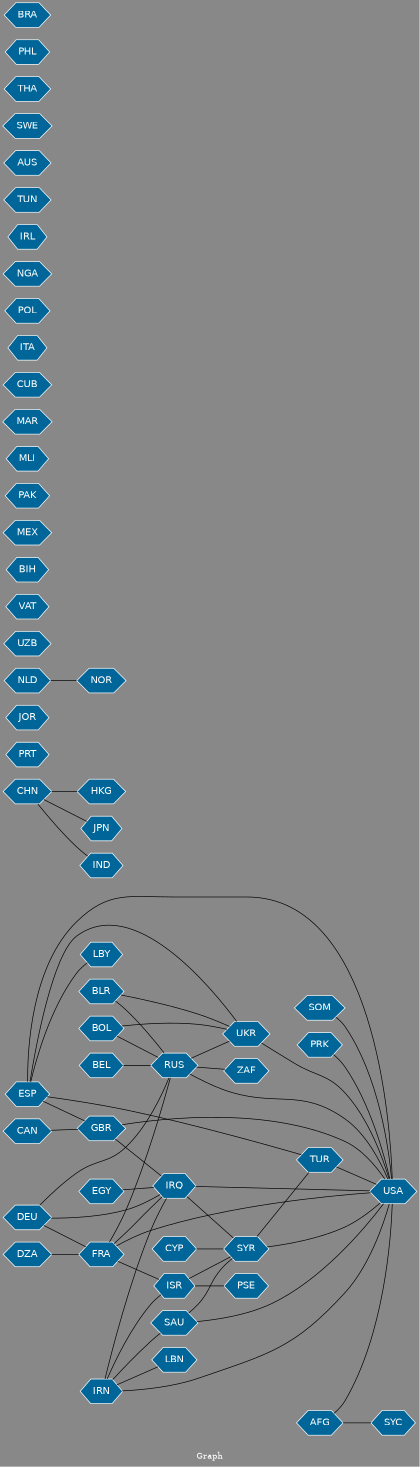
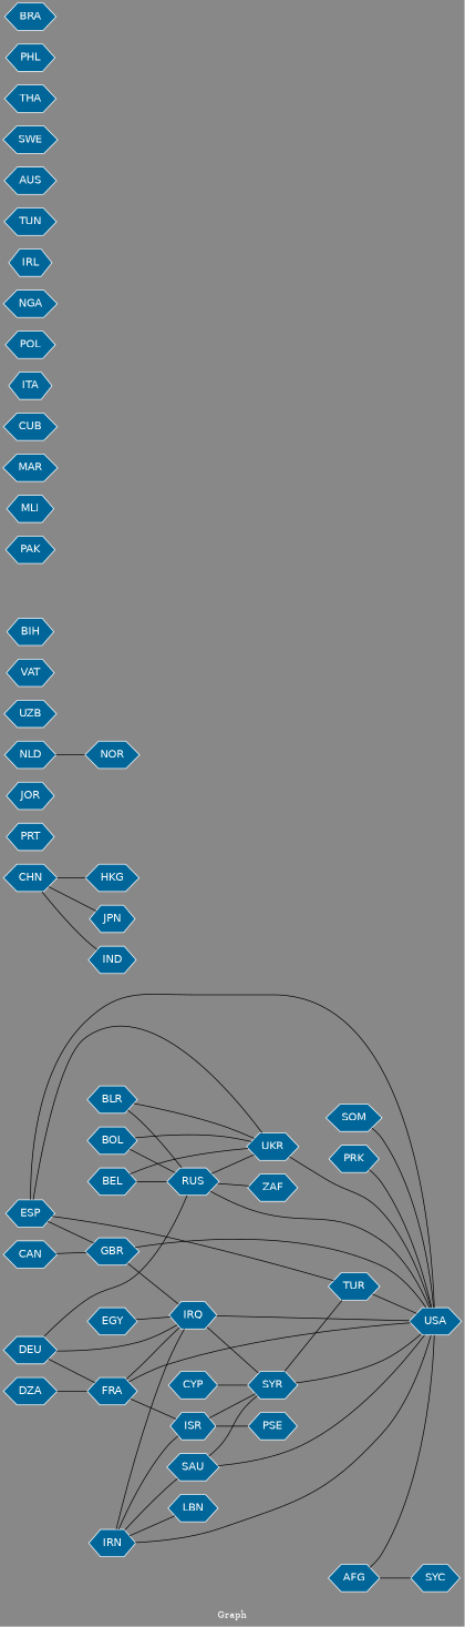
  graph {
    bgcolor="#888888"
    fontcolor=white
    fontsize=12
    label="Graph"
    rankdir=LR
    node [color=white fillcolor="#006699" fontcolor=white fontname=Helvetica shape=hexagon style=filled]
    edge [arrowhead=open color=black fontcolor=white fontname=Courier fontsize=12 weight=1]
    n1 [label=DZA]
    n2 [label=FRA]
    n3 [label=IRQ]
    n4 [label=USA]
    n5 [label=RUS]
    n6 [label=ISR]
    n7 [label=SYR]
    n8 [label=TUR]
    n9 [label=UKR]
    n10 [label=ZAF]
    n11 [label=PSE]
    n12 [label=CHN]
    n13 [label=HKG]
    n14 [label=JPN]
    n15 [label=IND]
    n16 [label=GBR]
    n17 [label=PRT]
    n18 [label=JOR]
    n19 [label=IRN]
    n20 [label=SAU]
    n21 [label=LBN]
    n22 [label=NLD]
    n23 [label=NOR]
    n24 [label=UZB]
    n25 [label=BEL]
    n26 [label=SOM]
    n27 [label=VAT]
    n28 [label=DEU]
-   n29 [label=LBY]
    n30 [label=BIH]
    n31 [label=ESP]
    n32 [label=BOL]
    n33 [label=PRK]
    n34 [label=SYC]
    n35 [label=AFG]
-   n36 [label=MEX]
    n37 [label=PAK]
    n38 [label=MLI]
    n39 [label=CYP]
    n40 [label=MAR]
    n41 [label=CUB]
    n42 [label=ITA]
    n43 [label=POL]
    n44 [label=NGA]
    n45 [label=IRL]
    n46 [label=TUN]
    n47 [label=CAN]
    n48 [label=EGY]
    n49 [label=BLR]
    n50 [label=AUS]
    n51 [label=SWE]
    n52 [label=THA]
    n53 [label=PHL]
    n54 [label=BRA]
    n1 -- n2 [weight=5]
    n2 -- n3 [weight=8]
    n2 -- n4 [weight=2]
-   n2 -- n5 [weight=2]
    n2 -- n6
    n3 -- n4 [weight=11]
    n3 -- n7
    n5 -- n4 [weight=4]
    n5 -- n9 [weight=16]
    n5 -- n10
    n6 -- n7 [weight=2]
    n6 -- n11
    n7 -- n4 [weight=15]
    n7 -- n8 [weight=5]
    n8 -- n4
    n9 -- n4
    n12 -- n13 [weight=7]
    n12 -- n14
    n12 -- n15 [weight=3]
    n16 -- n3 [weight=9]
    n16 -- n4 [weight=9]
    n19 -- n3
    n19 -- n4 [weight=7]
    n19 -- n6
    n19 -- n20
    n19 -- n21
    n20 -- n4
    n20 -- n7
    n22 -- n23
    n25 -- n5 [weight=3]
+   n25 -- n9 [weight=2]
    n26 -- n4 [weight=4]
    n28 -- n2 [weight=2]
    n28 -- n3
    n28 -- n5 [weight=2]
    n31 -- n4
    n31 -- n8
    n31 -- n9
    n31 -- n16 [weight=4]
-   n31 -- n29
    n32 -- n5 [weight=4]
    n32 -- n9 [weight=5]
    n33 -- n4 [weight=2]
    n35 -- n4 [weight=4]
    n35 -- n34 [weight=2]
    n39 -- n7
    n47 -- n16 [weight=2]
    n48 -- n3
    n49 -- n5
    n49 -- n9
  }
